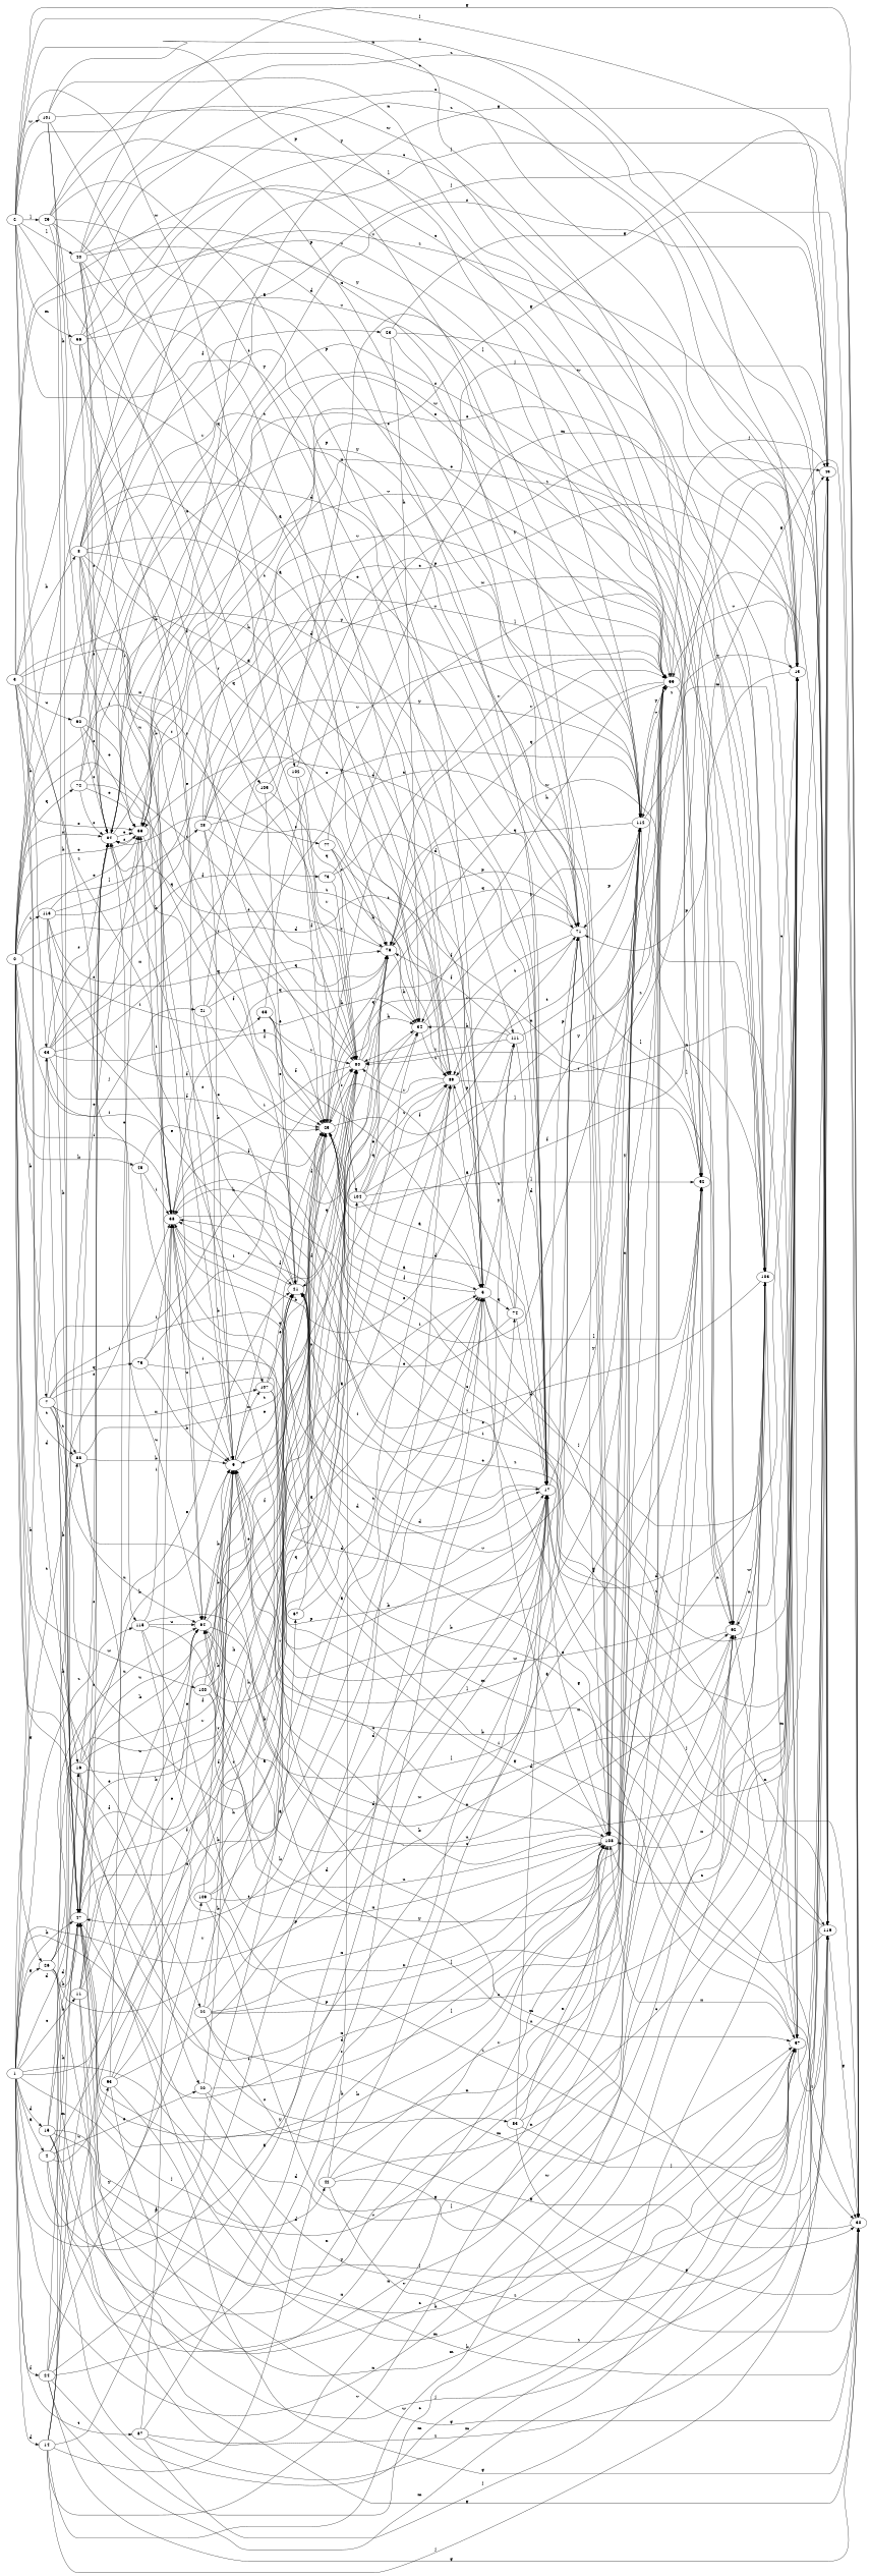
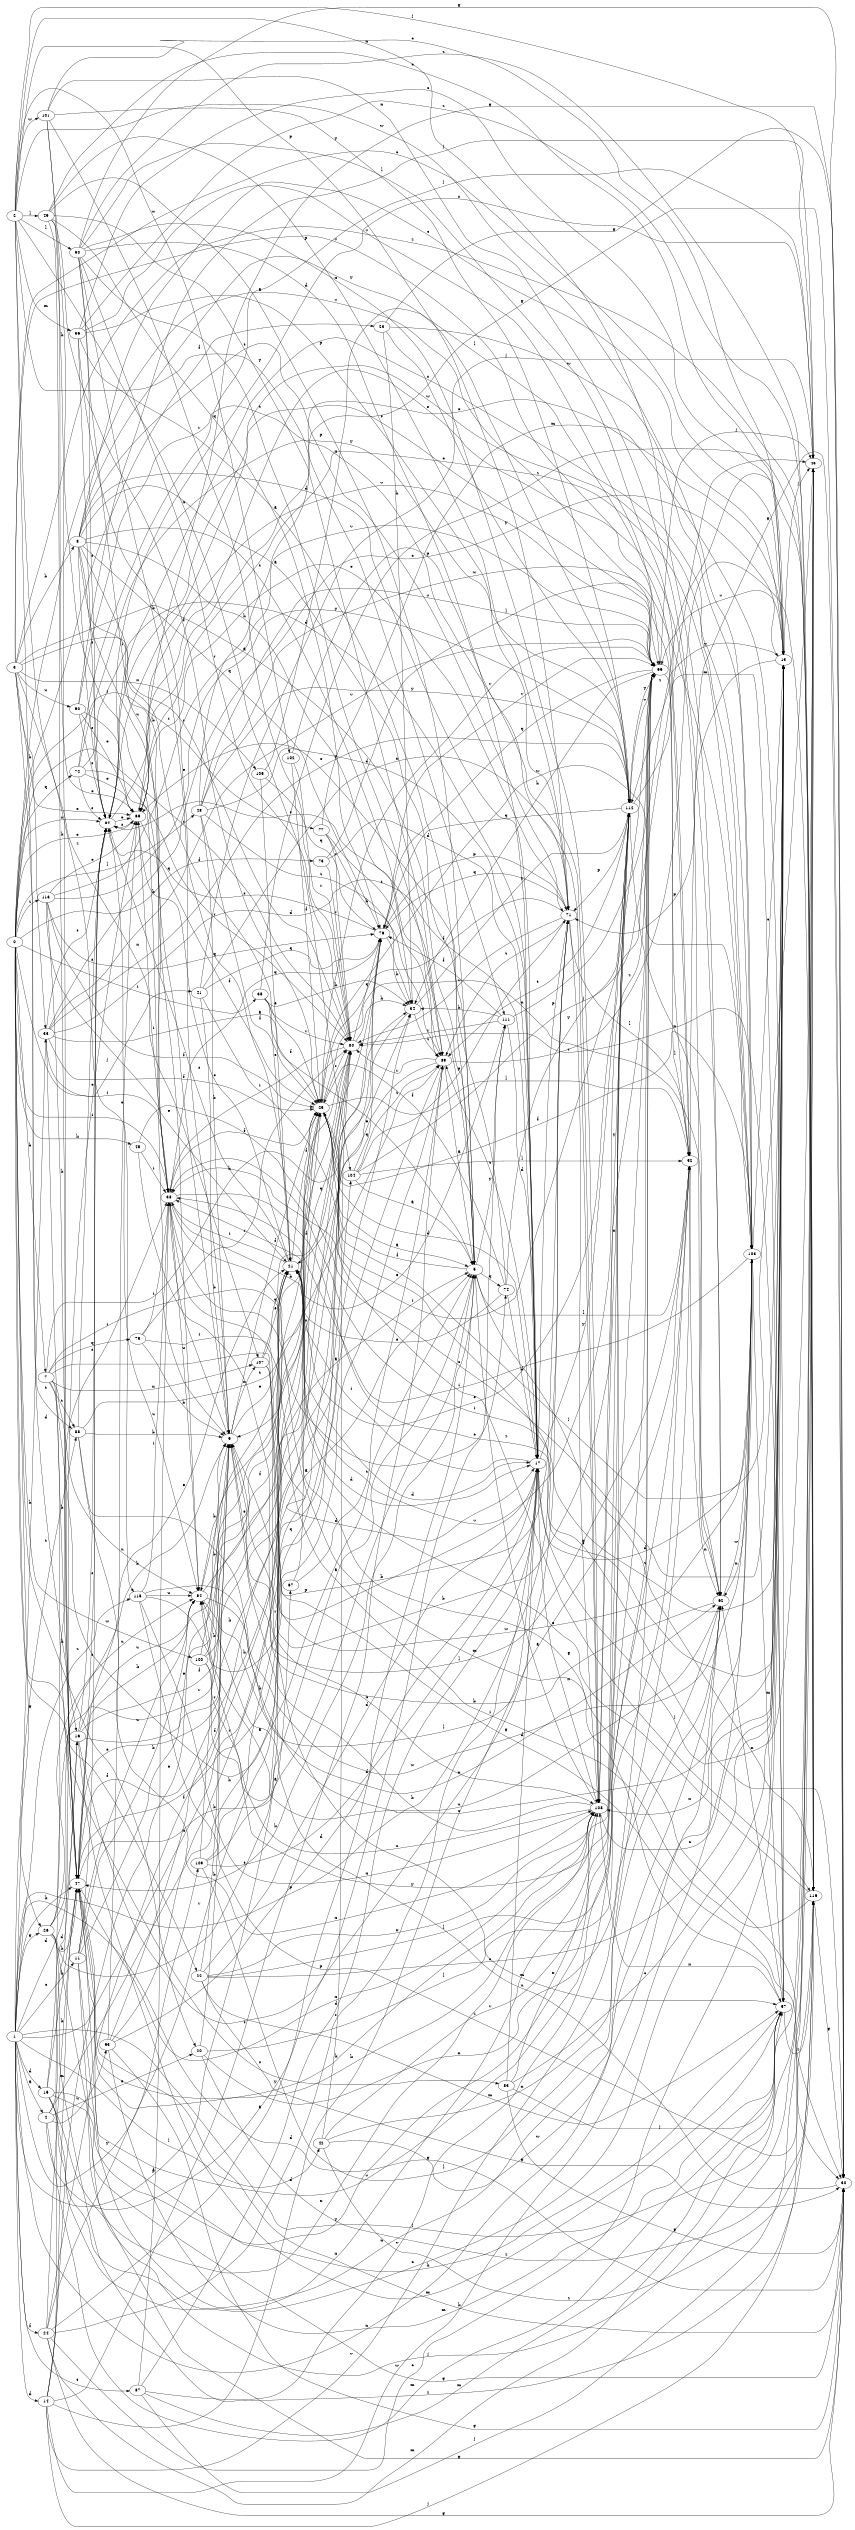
  strict digraph {
    rankdir=LR
    0
    7
    20
    22
    23
    26
    35
    38
    41
    45
    48
    66
    72
    73
    77
    80
    83
    84
    99
    100
    113
    47
    71
    88
    5
    107
    34
    74
    75
    94
    62
    116
    52
    9
    30
    13
    57
    17
    108
    103
    112
    43
    89
    25
    21
    76
    1
    4
    11
    14
    15
    16
    24
    33
    42
    67
    87
    104
    109
    115
    111
    93
    2
    49
-   50 [label=40]
+   50
    56
    101
    102
    3
    8
    90
    105
    0 -> 7 [label=b]
    0 -> 20 [label=e]
    0 -> 22 [label=f]
    0 -> 23 [label=f]
    0 -> 26 [label=g]
    0 -> 35 [label=i]
    0 -> 38 [label=i]
    0 -> 41 [label=j]
    0 -> 45 [label=k]
    0 -> 48 [label=l]
    0 -> 66 [label=o]
    0 -> 72 [label=q]
    0 -> 73 [label=q]
    0 -> 77 [label=r]
    0 -> 80 [label=r]
    0 -> 83 [label=s]
    0 -> 84 [label=s]
    0 -> 99 [label=v]
    0 -> 100 [label=w]
    0 -> 113 [label=z]
    7 -> 47 [label=k]
    7 -> 71 [label=p]
    7 -> 88 [label=t]
    7 -> 5 [label=a]
    7 -> 107 [label=x]
    7 -> 34 [label=h]
    7 -> 74 [label=q]
    7 -> 75 [label=q]
    7 -> 94 [label=u]
    20 -> 62 [label=n]
    20 -> 116 [label=z]
    20 -> 52 [label=l]
    20 -> 9 [label=b]
    22 -> 52 [label=l]
    22 -> 9 [label=b]
    22 -> 30 [label=g]
    22 -> 13 [label=c]
    22 -> 57 [label=m]
    22 -> 17 [label=d]
    22 -> 108 [label=x]
    23 -> 34 [label=h]
    23 -> 30 [label=g]
    23 -> 103 [label=w]
    23 -> 112 [label=y]
    26 -> 38 [label=i]
    26 -> 80 [label=r]
    26 -> 47 [label=k]
    26 -> 94 [label=u]
    26 -> 116 [label=z]
    26 -> 43 [label=j]
    26 -> 89 [label=t]
    35 -> 80 [label=r]
    35 -> 34 [label=h]
    35 -> 116 [label=z]
    35 -> 25 [label=f]
    35 -> 21 [label=e]
    38 -> 94 [label=u]
    38 -> 30 [label=g]
    38 -> 13 [label=c]
    38 -> 57 [label=m]
    38 -> 17 [label=d]
    38 -> 25 [label=f]
    38 -> 76 [label=q]
    41 -> 116 [label=z]
    41 -> 9 [label=b]
    41 -> 108 [label=x]
    41 -> 43 [label=j]
    41 -> 76 [label=q]
    45 -> 38 [label=i]
    45 -> 13 [label=c]
    45 -> 108 [label=x]
    48 -> 99 [label=v]
    48 -> 9 [label=b]
    48 -> 30 [label=g]
    48 -> 17 [label=d]
    48 -> 103 [label=w]
    48 -> 112 [label=y]
    48 -> 89 [label=t]
    48 -> 25 [label=f]
    66 -> 38 [label=i]
    66 -> 84 [label=s]
    66 -> 30 [label=g]
    66 -> 25 [label=f]
    72 -> 66 [label=o]
    72 -> 80 [label=r]
    72 -> 84 [label=s]
    72 -> 17 [label=d]
    72 -> 112 [label=y]
    72 -> 43 [label=j]
    73 -> 80 [label=r]
    73 -> 52 [label=l]
    73 -> 17 [label=d]
    77 -> 80 [label=r]
    77 -> 34 [label=h]
    77 -> 57 [label=m]
    77 -> 89 [label=t]
    80 -> 38 [label=i]
    80 -> 34 [label=h]
    80 -> 9 [label=b]
    80 -> 76 [label=q]
    83 -> 30 [label=g]
    83 -> 13 [label=c]
    83 -> 17 [label=d]
    83 -> 108 [label=x]
    83 -> 43 [label=j]
    84 -> 66 [label=o]
    84 -> 99 [label=v]
    84 -> 94 [label=u]
    84 -> 103 [label=w]
    99 -> 38 [label=i]
    99 -> 84 [label=s]
    99 -> 34 [label=h]
    99 -> 52 [label=l]
    99 -> 9 [label=b]
    99 -> 112 [label=y]
    99 -> 43 [label=j]
    99 -> 21 [label=e]
    99 -> 76 [label=q]
    100 -> 5 [label=a]
    100 -> 9 [label=b]
    100 -> 112 [label=y]
    100 -> 25 [label=f]
    100 -> 21 [label=e]
    113 -> 66 [label=o]
    113 -> 99 [label=v]
    113 -> 47 [label=k]
    113 -> 112 [label=y]
    113 -> 25 [label=f]
    113 -> 21 [label=e]
    113 -> 76 [label=q]
    47 -> 84 [label=s]
    47 -> 99 [label=v]
    47 -> 5 [label=a]
    47 -> 34 [label=h]
    47 -> 108 [label=x]
    47 -> 21 [label=e]
    71 -> 66 [label=o]
    71 -> 80 [label=r]
    71 -> 52 [label=l]
    71 -> 108 [label=x]
    71 -> 89 [label=t]
    71 -> 25 [label=f]
    71 -> 76 [label=q]
    88 -> 84 [label=s]
    88 -> 9 [label=b]
    88 -> 108 [label=x]
    88 -> 103 [label=w]
    88 -> 89 [label=t]
    5 -> 84 [label=s]
    5 -> 47 [label=k]
    5 -> 74 [label=q]
    5 -> 116 [label=z]
    5 -> 52 [label=l]
    5 -> 25 [label=f]
    5 -> 111 [label=y]
    107 -> 57 [label=m]
    107 -> 103 [label=w]
    107 -> 21 [label=e]
    107 -> 76 [label=q]
    34 -> 94 [label=u]
    34 -> 112 [label=y]
    34 -> 89 [label=t]
    74 -> 66 [label=o]
    74 -> 17 [label=d]
    74 -> 112 [label=y]
    74 -> 25 [label=f]
    74 -> 21 [label=e]
    75 -> 38 [label=i]
    75 -> 80 [label=r]
    75 -> 9 [label=b]
    75 -> 17 [label=d]
    94 -> 47 [label=k]
    94 -> 5 [label=a]
    94 -> 62 [label=n]
    94 -> 52 [label=l]
    94 -> 9 [label=b]
    62 -> 66 [label=o]
    62 -> 94 [label=u]
    62 -> 9 [label=b]
    62 -> 103 [label=w]
    116 -> 38 [label=i]
    116 -> 30 [label=g]
    116 -> 21 [label=e]
    52 -> 62 [label=n]
    52 -> 30 [label=g]
    9 -> 38 [label=i]
    9 -> 107 [label=x]
    9 -> 52 [label=l]
    9 -> 25 [label=f]
    9 -> 21 [label=e]
    30 -> 47 [label=k]
    30 -> 94 [label=u]
    30 -> 25 [label=f]
    13 -> 38 [label=i]
    13 -> 66 [label=o]
    13 -> 99 [label=v]
    13 -> 71 [label=p]
    13 -> 108 [label=x]
    13 -> 112 [label=y]
    13 -> 43 [label=j]
    57 -> 80 [label=r]
    57 -> 47 [label=k]
    57 -> 62 [label=n]
    57 -> 116 [label=z]
    57 -> 108 [label=x]
    17 -> 38 [label=i]
    17 -> 71 [label=p]
    17 -> 9 [label=b]
    17 -> 108 [label=x]
    17 -> 112 [label=y]
    17 -> 43 [label=j]
    17 -> 89 [label=t]
    108 -> 47 [label=k]
    108 -> 5 [label=a]
    108 -> 94 [label=u]
    108 -> 9 [label=b]
    108 -> 13 [label=c]
    108 -> 112 [label=y]
    103 -> 38 [label=i]
    103 -> 66 [label=o]
    103 -> 84 [label=s]
    103 -> 62 [label=n]
    103 -> 13 [label=c]
    103 -> 57 [label=m]
    103 -> 17 [label=d]
    103 -> 25 [label=f]
    112 -> 99 [label=v]
    112 -> 47 [label=k]
    112 -> 71 [label=p]
    112 -> 62 [label=n]
    112 -> 57 [label=m]
    112 -> 108 [label=x]
    112 -> 89 [label=t]
    112 -> 76 [label=q]
    43 -> 84 [label=s]
    89 -> 80 [label=r]
    89 -> 47 [label=k]
    89 -> 5 [label=a]
    89 -> 116 [label=z]
    89 -> 21 [label=e]
    25 -> 80 [label=r]
    25 -> 99 [label=v]
    25 -> 5 [label=a]
    25 -> 62 [label=n]
    25 -> 52 [label=l]
    25 -> 17 [label=d]
    25 -> 103 [label=w]
    25 -> 43 [label=j]
    21 -> 38 [label=i]
    21 -> 66 [label=o]
    21 -> 84 [label=s]
    21 -> 99 [label=v]
    21 -> 30 [label=g]
    21 -> 17 [label=d]
    21 -> 25 [label=f]
    76 -> 84 [label=s]
    76 -> 99 [label=v]
    76 -> 47 [label=k]
    76 -> 71 [label=p]
    76 -> 34 [label=h]
    1 -> 26 [label=g]
    1 -> 47 [label=k]
    1 -> 71 [label=p]
    1 -> 88 [label=t]
    1 -> 62 [label=n]
    1 -> 30 [label=g]
    1 -> 43 [label=j]
    1 -> 4 [label=a]
    1 -> 11 [label=c]
    1 -> 14 [label=d]
    1 -> 15 [label=d]
    1 -> 16 [label=d]
    1 -> 24 [label=f]
    1 -> 33 [label=h]
    1 -> 42 [label=j]
    1 -> 67 [label=p]
    1 -> 87 [label=t]
    1 -> 104 [label=x]
    1 -> 109 [label=y]
    1 -> 115 [label=z]
    4 -> 20 [label=e]
    4 -> 34 [label=h]
    4 -> 57 [label=m]
    4 -> 16 [label=d]
    4 -> 111 [label=y]
    4 -> 93 [label=u]
    11 -> 84 [label=s]
    11 -> 94 [label=u]
    11 -> 9 [label=b]
    11 -> 30 [label=g]
    11 -> 108 [label=x]
    11 -> 21 [label=e]
    14 -> 66 [label=o]
    14 -> 99 [label=v]
    14 -> 47 [label=m]
    14 -> 17 [label=d]
    14 -> 103 [label=w]
    14 -> 43 [label=j]
    14 -> 89 [label=t]
    14 -> 21 [label=e]
    15 -> 47 [label=k]
    15 -> 62 [label=n]
    15 -> 9 [label=b]
    15 -> 30 [label=g]
    15 -> 13 [label=c]
    15 -> 108 [label=x]
    15 -> 112 [label=y]
    16 -> 80 [label=r]
    16 -> 84 [label=s]
    16 -> 71 [label=p]
    16 -> 94 [label=u]
    16 -> 57 [label=m]
    16 -> 25 [label=f]
    24 -> 80 [label=r]
    24 -> 47 [label=k]
    24 -> 5 [label=a]
    24 -> 30 [label=g]
    24 -> 13 [label=c]
    24 -> 57 [label=m]
    24 -> 17 [label=d]
    24 -> 25 [label=f]
    33 -> 38 [label=i]
    33 -> 84 [label=s]
    33 -> 99 [label=v]
    33 -> 47 [label=k]
    33 -> 5 [label=a]
    33 -> 13 [label=c]
    33 -> 17 [label=d]
    33 -> 112 [label=y]
    33 -> 25 [label=f]
    42 -> 80 [label=r]
    42 -> 99 [label=v]
    42 -> 62 [label=n]
    42 -> 116 [label=z]
    42 -> 103 [label=w]
    67 -> 89 [label=t]
    67 -> 25 [label=f]
    87 -> 38 [label=i]
    87 -> 99 [label=v]
    87 -> 57 [label=m]
    87 -> 17 [label=d]
    87 -> 43 [label=j]
    104 -> 71 [label=p]
    104 -> 5 [label=a]
    104 -> 52 [label=l]
    104 -> 43 [label=j]
    104 -> 89 [label=t]
    104 -> 76 [label=q]
    109 -> 80 [label=r]
    109 -> 52 [label=l]
    109 -> 9 [label=b]
    109 -> 17 [label=d]
    109 -> 76 [label=q]
    115 -> 38 [label=i]
    115 -> 5 [label=a]
    115 -> 94 [label=u]
    115 -> 116 [label=z]
    115 -> 13 [label=c]
    115 -> 108 [label=x]
    111 -> 80 [label=r]
    111 -> 34 [label=h]
    111 -> 116 [label=z]
    111 -> 17 [label=d]
    111 -> 21 [label=e]
    111 -> 76 [label=f]
    93 -> 66 [label=o]
    93 -> 80 [label=r]
    93 -> 30 [label=g]
    93 -> 57 [label=m]
    93 -> 17 [label=d]
    93 -> 25 [label=f]
    2 -> 71 [label=p]
    2 -> 62 [label=n]
    2 -> 103 [label=w]
    2 -> 43 [label=j]
    2 -> 16 [label=d]
    2 -> 104 [label=x]
    2 -> 115 [label=z]
    2 -> 111 [label=y]
    2 -> 49 [label=l]
    2 -> 50 [label=l]
    2 -> 56 [label=m]
    2 -> 101 [label=w]
    2 -> 102 [label=w]
+   49 -> 66 [label=o]
    49 -> 47 [label=k]
    49 -> 71 [label=p]
    49 -> 5 [label=a]
    49 -> 13 [label=c]
    49 -> 89 [label=t]
    49 -> 25 [label=f]
    49 -> 76 [label=q]
    50 -> 38 [label=i]
    50 -> 80 [label=r]
    50 -> 84 [label=s]
    50 -> 116 [label=z]
    50 -> 52 [label=l]
    50 -> 9 [label=b]
    50 -> 30 [label=g]
    50 -> 17 [label=d]
    50 -> 108 [label=x]
    50 -> 89 [label=t]
    56 -> 84 [label=s]
    56 -> 99 [label=v]
    56 -> 71 [label=p]
    56 -> 5 [label=a]
    56 -> 116 [label=z]
    56 -> 13 [label=c]
    56 -> 21 [label=e]
    101 -> 38 [label=i]
    101 -> 80 [label=r]
    101 -> 47 [label=k]
    101 -> 62 [label=n]
    101 -> 13 [label=c]
    101 -> 112 [label=y]
    102 -> 80 [label=r]
    102 -> 71 [label=p]
    102 -> 25 [label=f]
    3 -> 66 [label=o]
    3 -> 80 [label=r]
    3 -> 99 [label=v]
    3 -> 88 [label=t]
    3 -> 5 [label=a]
    3 -> 107 [label=x]
    3 -> 116 [label=z]
    3 -> 13 [label=c]
    3 -> 33 [label=h]
    3 -> 8 [label=b]
    3 -> 90 [label=u]
    3 -> 105 [label=x]
    8 -> 84 [label=s]
    8 -> 71 [label=p]
    8 -> 5 [label=a]
    8 -> 34 [label=h]
    8 -> 94 [label=u]
    8 -> 9 [label=b]
    8 -> 13 [label=c]
    8 -> 17 [label=d]
    8 -> 112 [label=y]
    8 -> 89 [label=t]
    8 -> 25 [label=f]
    8 -> 76 [label=q]
    90 -> 66 [label=o]
    90 -> 84 [label=s]
    90 -> 9 [label=b]
    90 -> 108 [label=x]
    90 -> 43 [label=j]
    105 -> 52 [label=l]
    105 -> 21 [label=e]
    105 -> 76 [label=q]
  }
